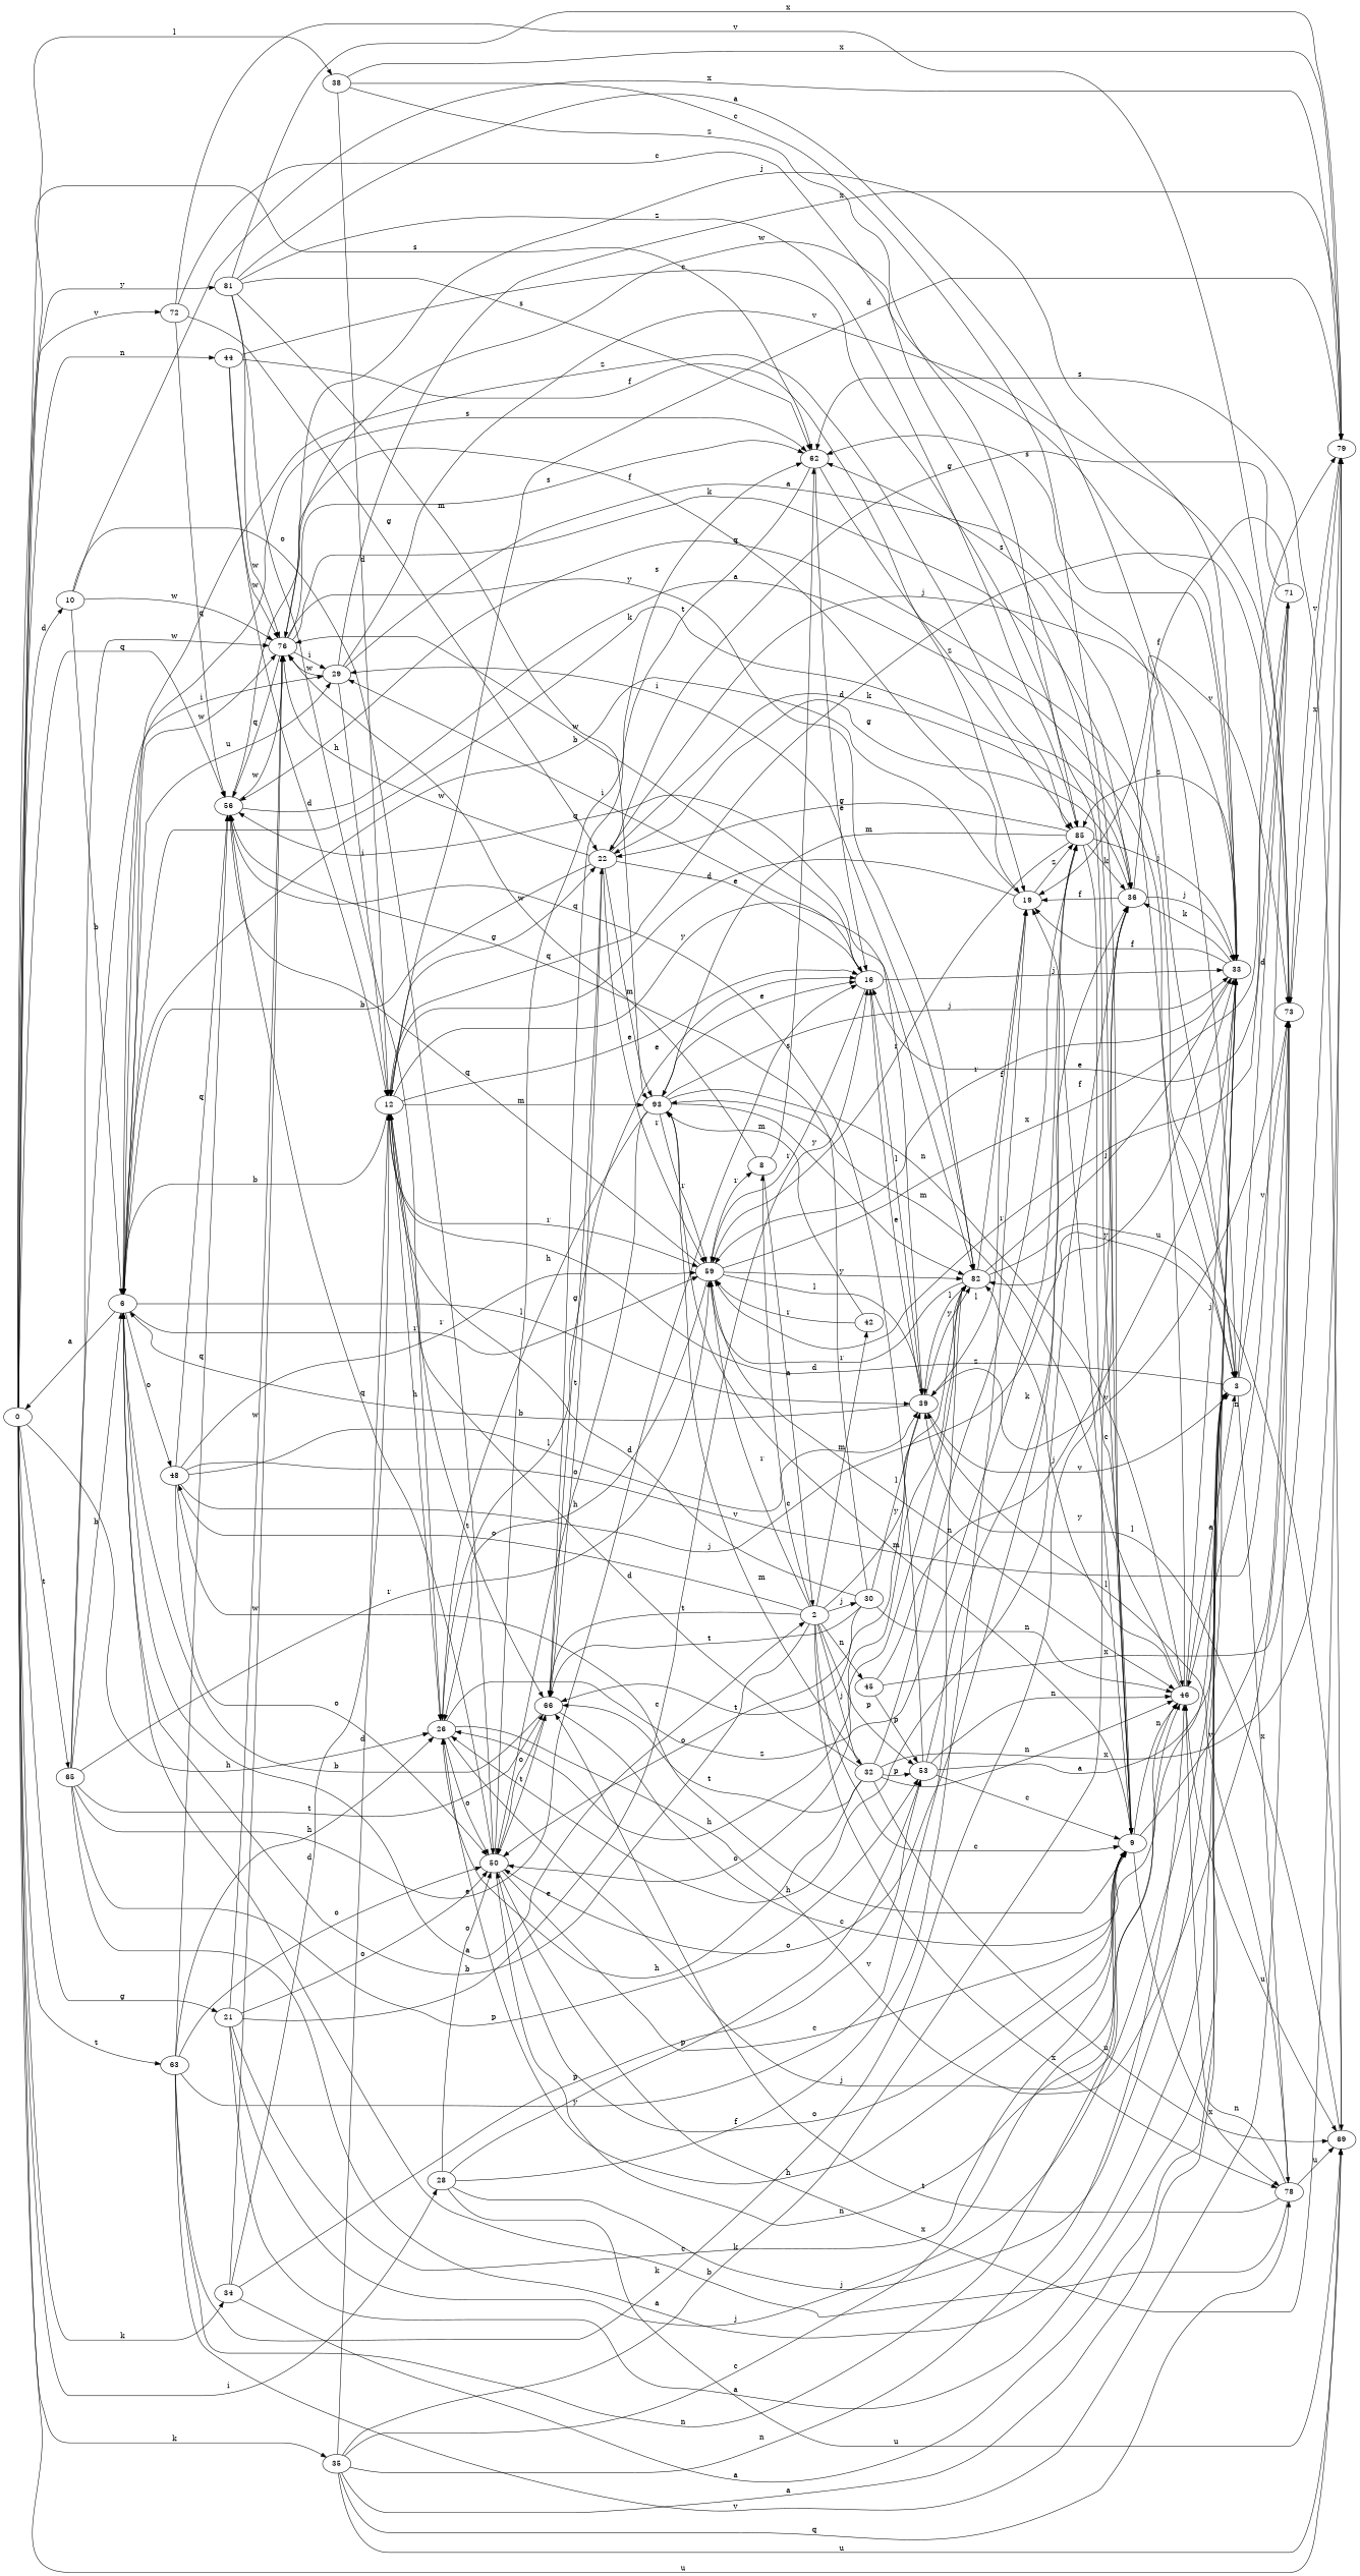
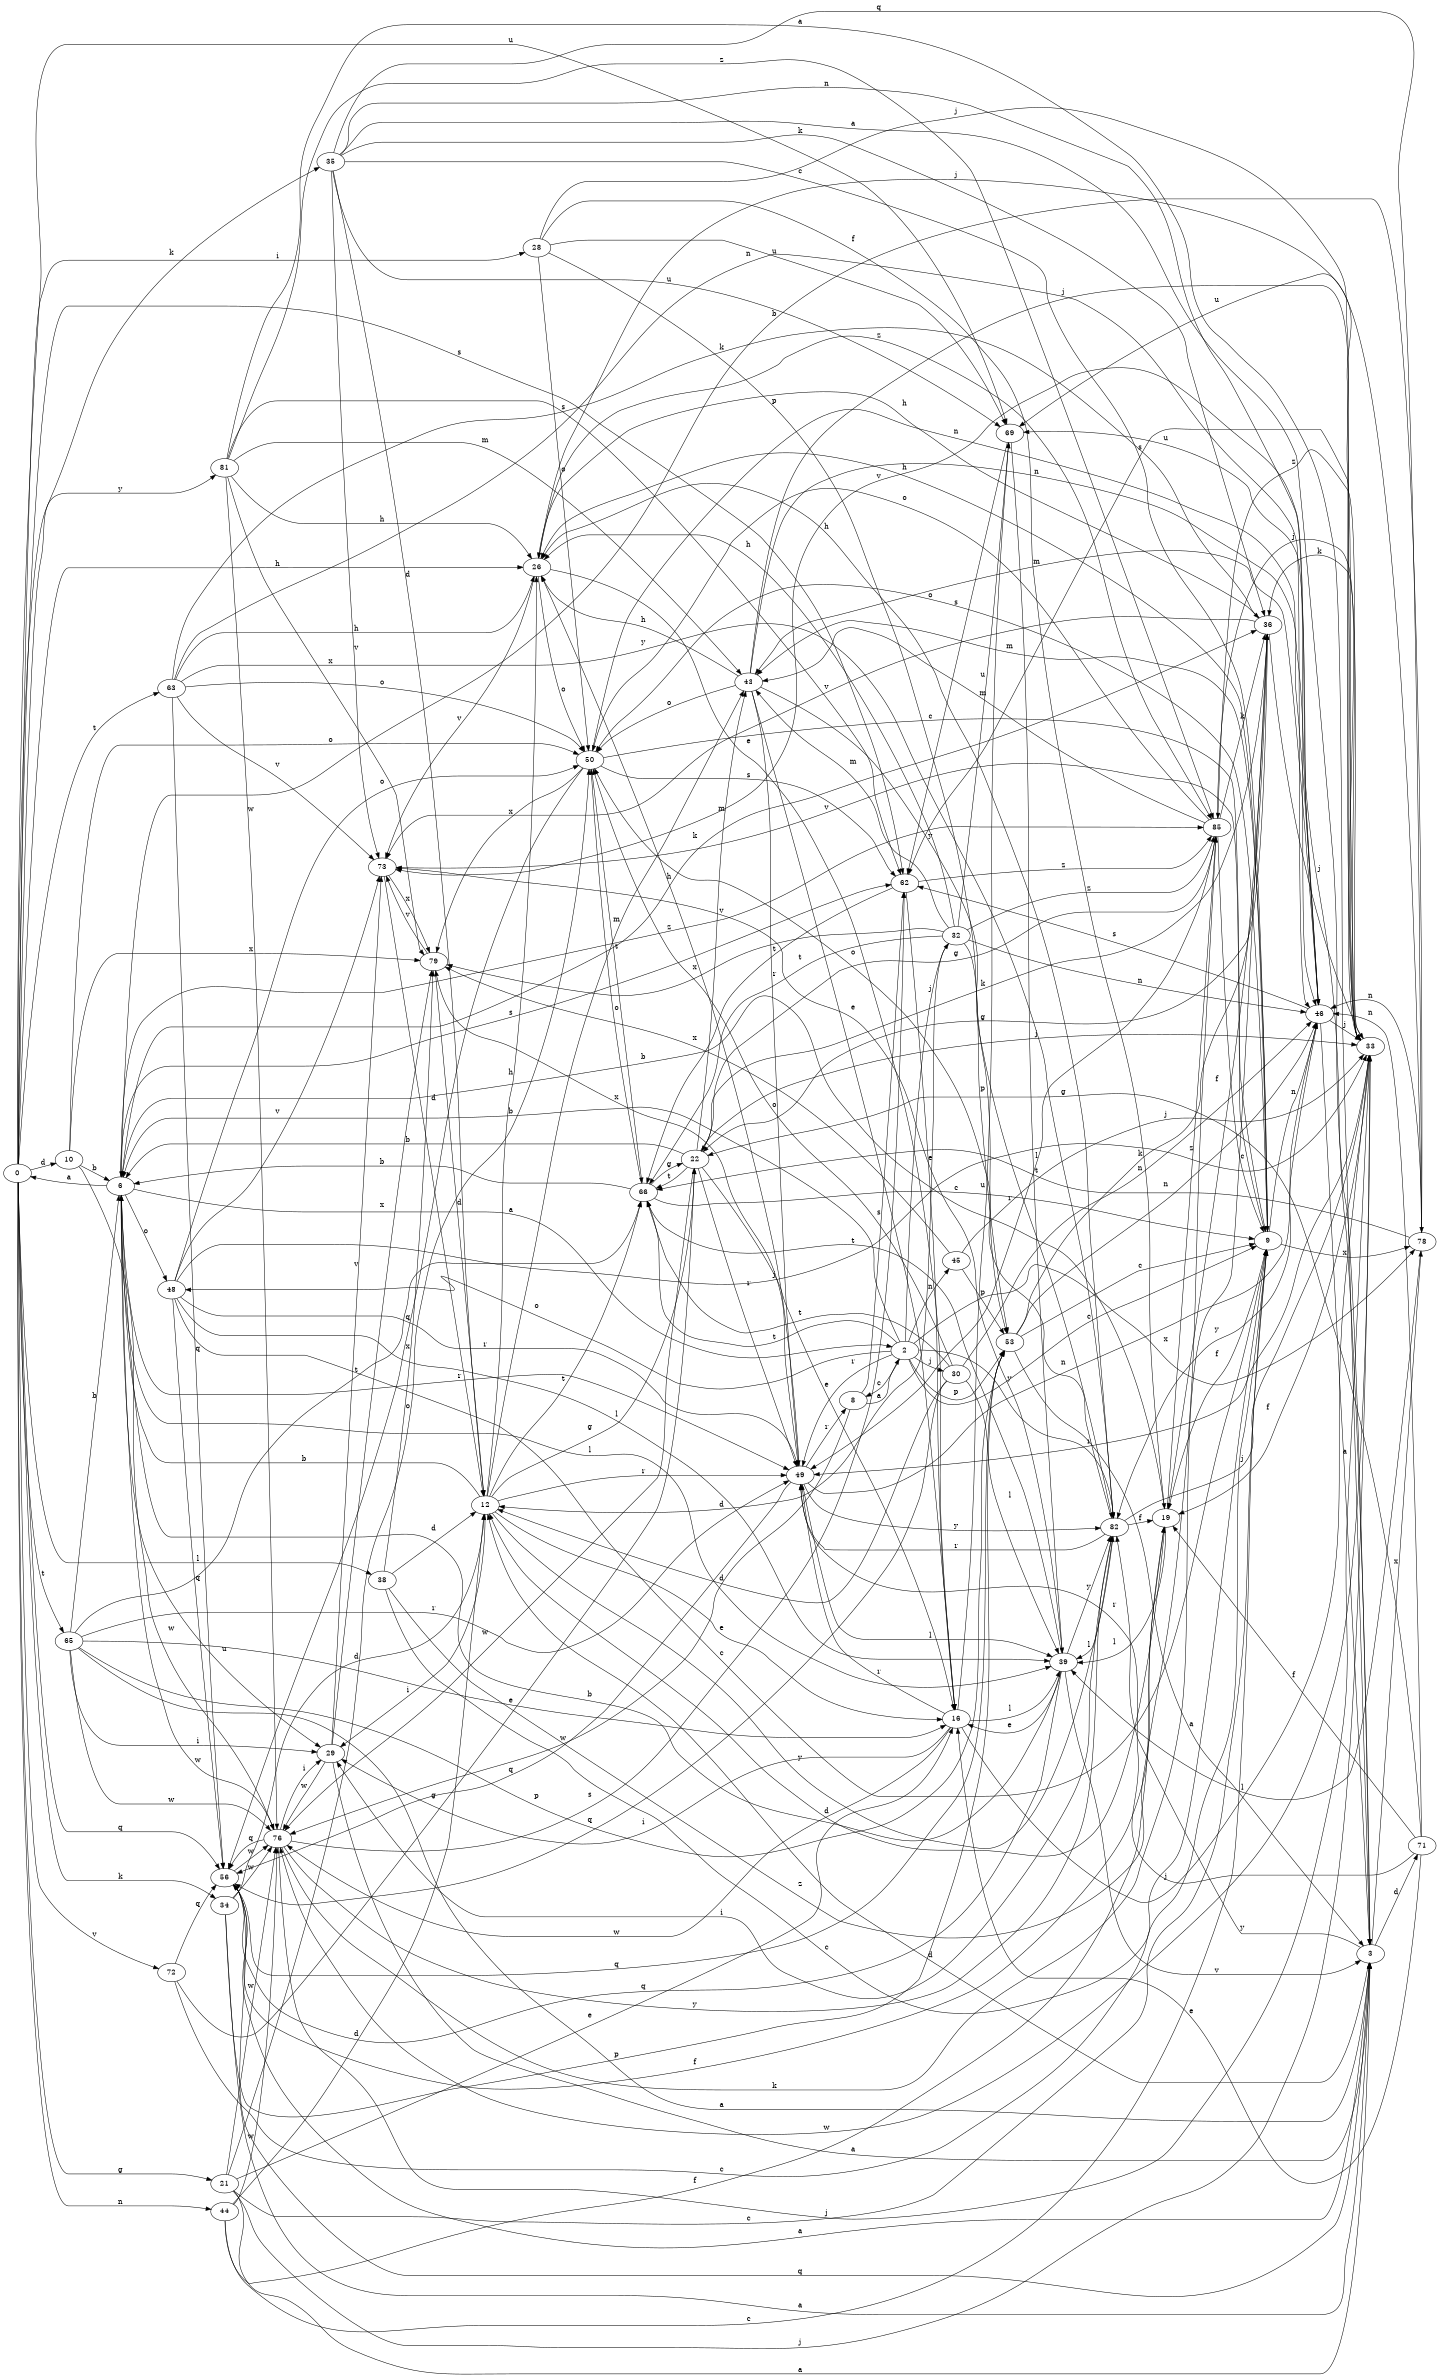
  strict digraph {
    rankdir=LR
    0
    10
    21
    26
    28
    34
    35
    38
    44
    56
    62
    63
    65
    69
    72
    81
    6
    76
    50
    79
    9
    3
    16
    33
    73
    85
    53
    19
    12
    78
    36
    46
    66
    82
-   59
+   59 [label=49]
    29
    39
    22
-   43 [label=93]
+   43
    2
    8
    30
    32
-   42
    45
    48
    n47 [label=71]
    0 -> 10 [label=d]
    0 -> 21 [label=g]
    0 -> 26 [label=h]
    0 -> 28 [label=i]
    0 -> 34 [label=k]
    0 -> 35 [label=k]
    0 -> 38 [label=l]
    0 -> 44 [label=n]
    0 -> 56 [label=q]
    0 -> 62 [label=s]
    0 -> 63 [label=t]
    0 -> 65 [label=t]
    0 -> 69 [label=u]
    0 -> 72 [label=v]
    0 -> 81 [label=y]
    10 -> 6 [label=b]
    10 -> 76 [label=w]
    10 -> 50 [label=o]
    10 -> 79 [label=x]
    21 -> 76 [label=w]
    21 -> 50 [label=o]
    21 -> 9 [label=c]
    21 -> 3 [label=a]
    21 -> 16 [label=e]
    21 -> 33 [label=j]
    26 -> 50 [label=o]
    26 -> 16 [label=e]
    26 -> 33 [label=j]
    26 -> 73 [label=v]
    26 -> 85 [label=z]
    28 -> 69 [label=u]
    28 -> 50 [label=o]
    28 -> 33 [label=j]
    28 -> 53 [label=p]
    28 -> 19 [label=f]
    34 -> 76 [label=w]
    34 -> 3 [label=a]
    34 -> 53 [label=p]
    34 -> 12 [label=d]
    35 -> 69 [label=u]
    35 -> 9 [label=c]
    35 -> 3 [label=a]
-   72 -> 73 [label=v]
+   35 -> 73 [label=v]
    35 -> 12 [label=d]
    35 -> 78 [label=q]
    35 -> 36 [label=k]
    35 -> 46 [label=n]
    38 -> 79 [label=x]
    38 -> 9 [label=c]
    38 -> 85 [label=z]
    38 -> 12 [label=d]
    44 -> 76 [label=w]
    44 -> 9 [label=c]
    44 -> 19 [label=f]
    44 -> 12 [label=d]
    56 -> 76 [label=w]
    56 -> 3 [label=a]
    56 -> 19 [label=f]
    62 -> 16 [label=e]
    62 -> 85 [label=z]
    62 -> 66 [label=t]
    63 -> 26 [label=h]
    63 -> 56 [label=q]
    63 -> 50 [label=o]
    63 -> 73 [label=v]
    63 -> 36 [label=k]
    63 -> 46 [label=n]
    63 -> 82 [label=y]
    65 -> 6 [label=b]
    65 -> 76 [label=w]
    65 -> 3 [label=a]
    65 -> 16 [label=e]
    65 -> 53 [label=p]
    65 -> 66 [label=t]
    65 -> 59 [label=r]
    65 -> 29 [label=i]
    69 -> 62 [label=s]
    69 -> 39 [label=l]
    72 -> 56 [label=q]
    72 -> 9 [label=c]
    72 -> 22 [label=g]
    81 -> 26 [label=h]
    81 -> 62 [label=s]
    81 -> 76 [label=w]
    81 -> 79 [label=x]
    81 -> 3 [label=a]
    81 -> 85 [label=z]
    81 -> 43 [label=m]
    6 -> 0 [label=a]
    6 -> 62 [label=s]
    6 -> 76 [label=w]
    6 -> 85 [label=z]
    6 -> 36 [label=k]
    6 -> 59 [label=r]
    6 -> 29 [label=u]
    6 -> 39 [label=l]
    6 -> 2 [label=a]
    6 -> 48 [label=o]
    76 -> 56 [label=q]
    76 -> 62 [label=s]
    76 -> 33 [label=j]
    76 -> 36 [label=k]
    76 -> 82 [label=y]
    76 -> 29 [label=i]
    50 -> 56 [label=q]
    50 -> 62 [label=s]
    50 -> 79 [label=x]
    50 -> 9 [label=c]
    50 -> 46 [label=n]
    50 -> 66 [label=t]
    79 -> 73 [label=v]
    79 -> 12 [label=d]
    9 -> 26 [label=h]
    9 -> 50 [label=o]
    9 -> 73 [label=v]
    9 -> 19 [label=f]
    9 -> 78 [label=x]
    9 -> 46 [label=n]
    9 -> 43 [label=m]
    3 -> 56 [label=q]
    3 -> 73 [label=v]
    3 -> 12 [label=d]
    3 -> 78 [label=x]
    3 -> 82 [label=y]
    3 -> n47 [label=d]
-   82 -> 69 [label=u]
+   16 -> 69 [label=u]
    16 -> 76 [label=w]
    16 -> 33 [label=j]
    16 -> 59 [label=r]
    16 -> 29 [label=i]
    16 -> 39 [label=l]
    33 -> 62 [label=s]
    33 -> 76 [label=w]
    33 -> 85 [label=z]
    33 -> 19 [label=f]
    33 -> 36 [label=k]
    33 -> 59 [label=r]
    73 -> 79 [label=x]
    73 -> 12 [label=d]
    85 -> 50 [label=o]
    85 -> 9 [label=c]
    85 -> 33 [label=j]
    85 -> 36 [label=k]
    85 -> 59 [label=r]
    85 -> 22 [label=g]
    85 -> 43 [label=m]
    53 -> 56 [label=q]
    53 -> 9 [label=c]
    53 -> 3 [label=a]
    53 -> 36 [label=k]
    53 -> 46 [label=n]
    19 -> 6 [label=b]
    19 -> 85 [label=z]
    19 -> 12 [label=d]
    19 -> 39 [label=l]
    12 -> 26 [label=h]
    12 -> 6 [label=b]
    12 -> 16 [label=e]
    12 -> 66 [label=t]
    12 -> 82 [label=y]
    12 -> 59 [label=r]
-   29 -> 12 [label=i]
+   12 -> 29 [label=i]
    12 -> 22 [label=g]
    12 -> 43 [label=m]
    78 -> 69 [label=u]
    78 -> 6 [label=b]
    78 -> 46 [label=n]
    78 -> 66 [label=t]
    78 -> 39 [label=l]
    36 -> 26 [label=h]
    36 -> 33 [label=j]
    36 -> 73 [label=v]
    36 -> 19 [label=f]
    36 -> 22 [label=g]
    46 -> 62 [label=s]
    46 -> 69 [label=u]
    46 -> 3 [label=a]
    46 -> 33 [label=j]
    46 -> 82 [label=y]
    46 -> 43 [label=m]
    66 -> 6 [label=b]
    66 -> 50 [label=o]
    66 -> 9 [label=c]
    66 -> 22 [label=g]
    82 -> 26 [label=h]
    82 -> 50 [label=o]
    82 -> 33 [label=j]
    82 -> 19 [label=f]
    82 -> 59 [label=r]
    82 -> 29 [label=i]
    82 -> 39 [label=l]
    59 -> 26 [label=h]
    59 -> 56 [label=q]
    59 -> 79 [label=x]
    59 -> 46 [label=n]
    59 -> 82 [label=y]
    59 -> 39 [label=l]
    59 -> 8 [label=r]
    29 -> 76 [label=w]
    29 -> 79 [label=x]
    29 -> 3 [label=a]
    29 -> 73 [label=v]
    39 -> 56 [label=q]
    39 -> 6 [label=b]
    39 -> 3 [label=v]
    39 -> 16 [label=e]
    39 -> 73 [label=v]
    39 -> 66 [label=t]
    39 -> 82 [label=y]
    22 -> 6 [label=b]
    22 -> 76 [label=w]
    22 -> 16 [label=e]
    22 -> 33 [label=j]
    22 -> 36 [label=k]
    22 -> 66 [label=t]
    22 -> 59 [label=r]
    22 -> 43 [label=m]
    43 -> 26 [label=h]
    43 -> 50 [label=o]
    43 -> 16 [label=e]
    43 -> 33 [label=j]
    43 -> 46 [label=n]
    43 -> 82 [label=y]
    43 -> 59 [label=r]
    2 -> 6 [label=b]
    2 -> 9 [label=c]
    2 -> 53 [label=p]
    2 -> 78 [label=x]
    2 -> 66 [label=t]
    2 -> 82 [label=y]
    2 -> 59 [label=r]
    2 -> 8 [label=c]
    2 -> 30 [label=j]
    2 -> 32 [label=j]
-   2 -> 42 [label=m]
    2 -> 45 [label=n]
    2 -> 48 [label=o]
    8 -> 62 [label=s]
    8 -> 76 [label=w]
    8 -> 2 [label=a]
    30 -> 56 [label=q]
    30 -> 50 [label=o]
    30 -> 12 [label=d]
    30 -> 46 [label=n]
    30 -> 66 [label=t]
    30 -> 39 [label=l]
    32 -> 26 [label=h]
    32 -> 69 [label=u]
    32 -> 79 [label=x]
    32 -> 85 [label=z]
    32 -> 53 [label=p]
    32 -> 12 [label=d]
    32 -> 46 [label=n]
    32 -> 66 [label=t]
    32 -> 43 [label=m]
-   42 -> 59 [label=r]
-   42 -> 43 [label=m]
    45 -> 79 [label=x]
    45 -> 33 [label=j]
    45 -> 53 [label=p]
    48 -> 56 [label=q]
    48 -> 50 [label=o]
    48 -> 9 [label=c]
    48 -> 33 [label=j]
    48 -> 73 [label=v]
    48 -> 59 [label=r]
    48 -> 39 [label=l]
    n47 -> 16 [label=e]
    n47 -> 19 [label=f]
    n47 -> 46 [label=n]
    n47 -> 59 [label=r]
    n47 -> 22 [label=g]
  }
